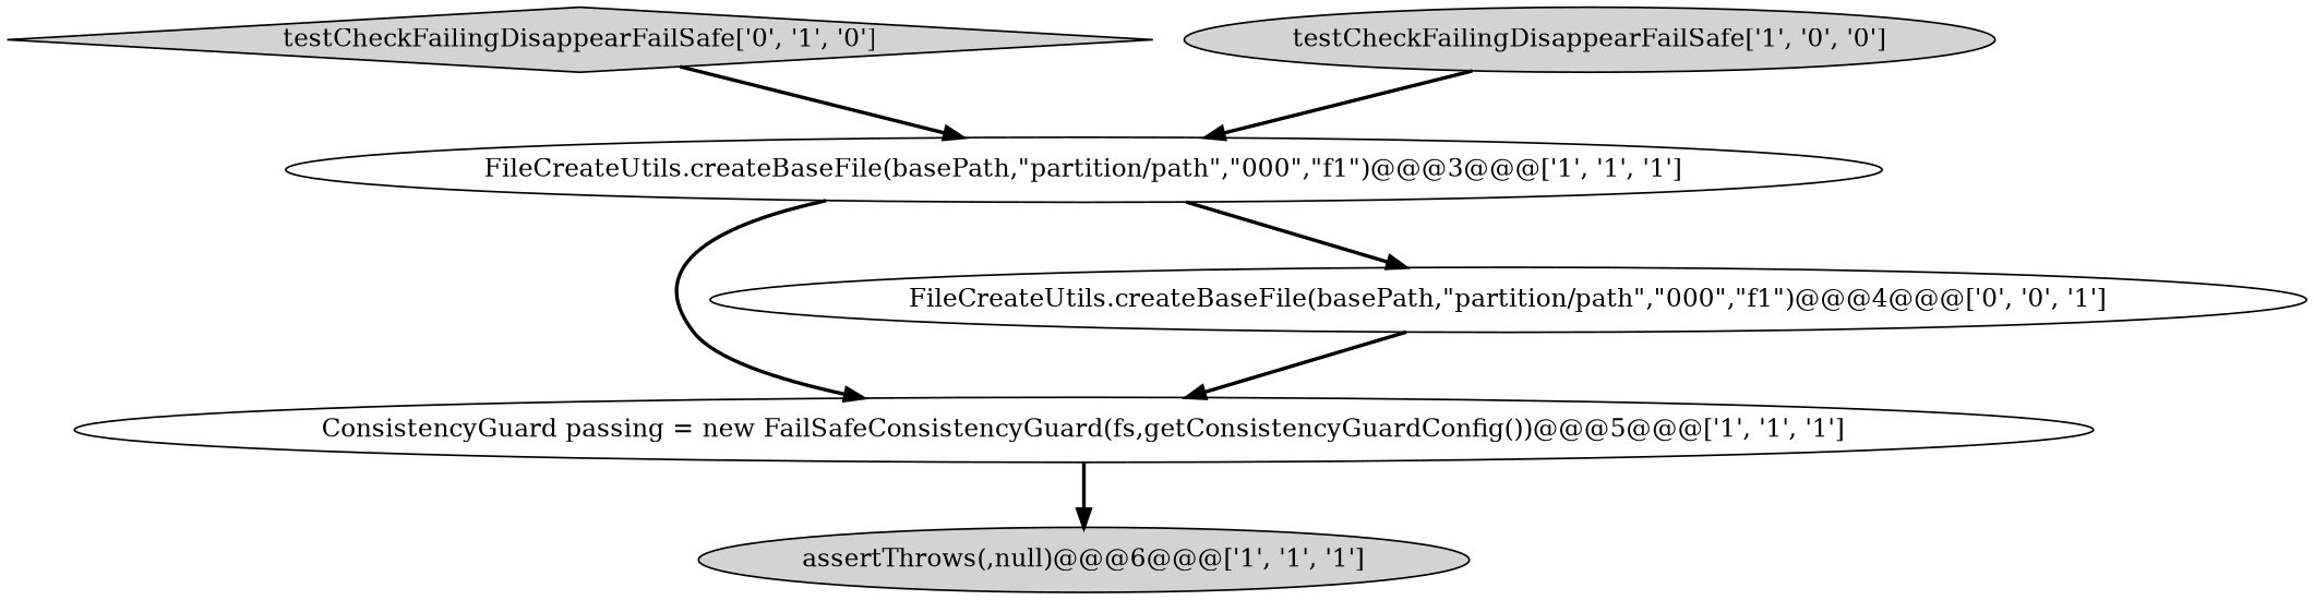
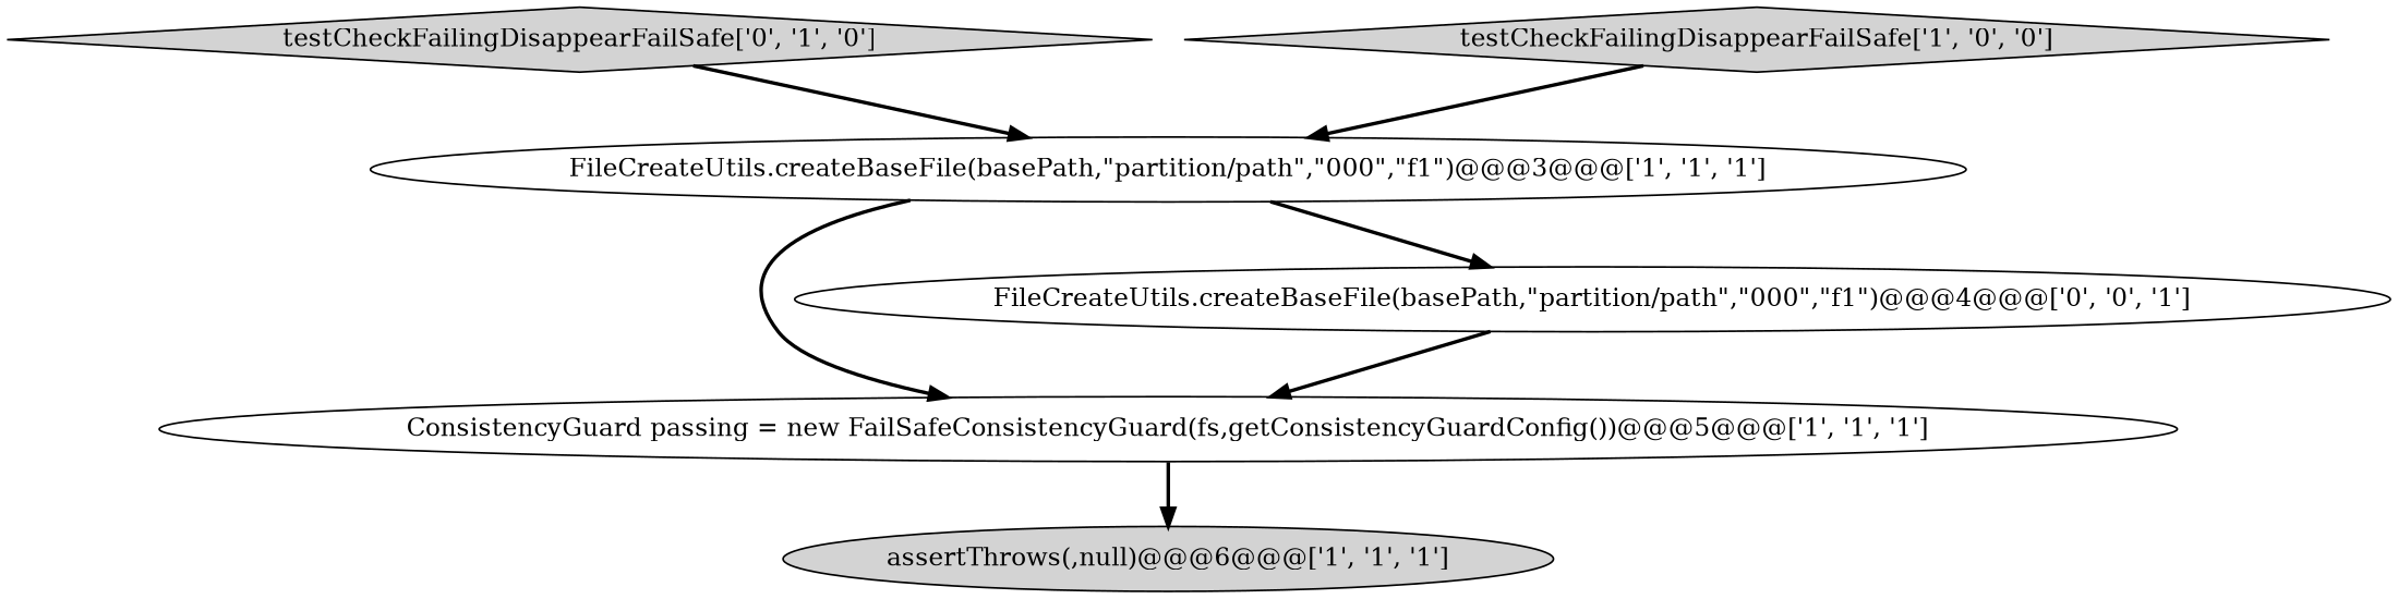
  digraph {
    node [fillcolor=white shape=ellipse style=filled]
    edge [style=bold]
    n1 [label="ConsistencyGuard passing = new FailSafeConsistencyGuard(fs,getConsistencyGuardConfig())@@@5@@@['1', '1', '1']"]
    n2 [fillcolor=lightgray label="assertThrows(,null)@@@6@@@['1', '1', '1']"]
    n3 [label="FileCreateUtils.createBaseFile(basePath,\"partition/path\",\"000\",\"f1\")@@@4@@@['0', '0', '1']"]
    n4 [fillcolor=lightgray label="testCheckFailingDisappearFailSafe['0', '1', '0']" shape=diamond]
    n5 [label="FileCreateUtils.createBaseFile(basePath,\"partition/path\",\"000\",\"f1\")@@@3@@@['1', '1', '1']"]
-   n6 [fillcolor=lightgray label="testCheckFailingDisappearFailSafe['1', '0', '0']"]
+   n6 [fillcolor=lightgray label="testCheckFailingDisappearFailSafe['1', '0', '0']" shape=diamond]
    n1 -> n2
    n3 -> n1
    n4 -> n5
    n5 -> n1
    n5 -> n3
    n6 -> n5
  }
